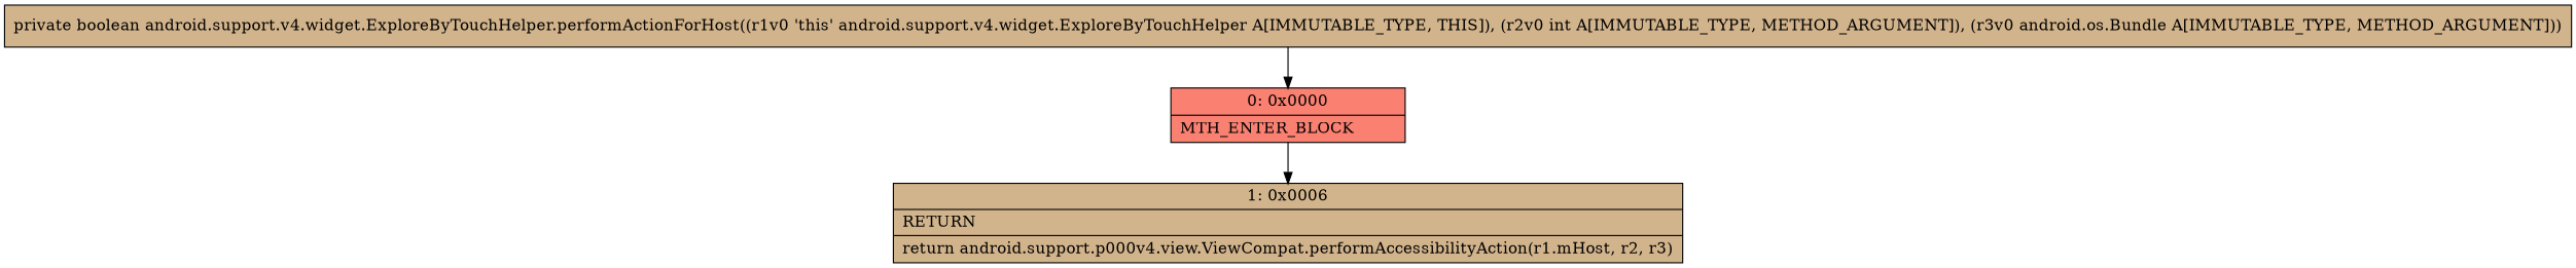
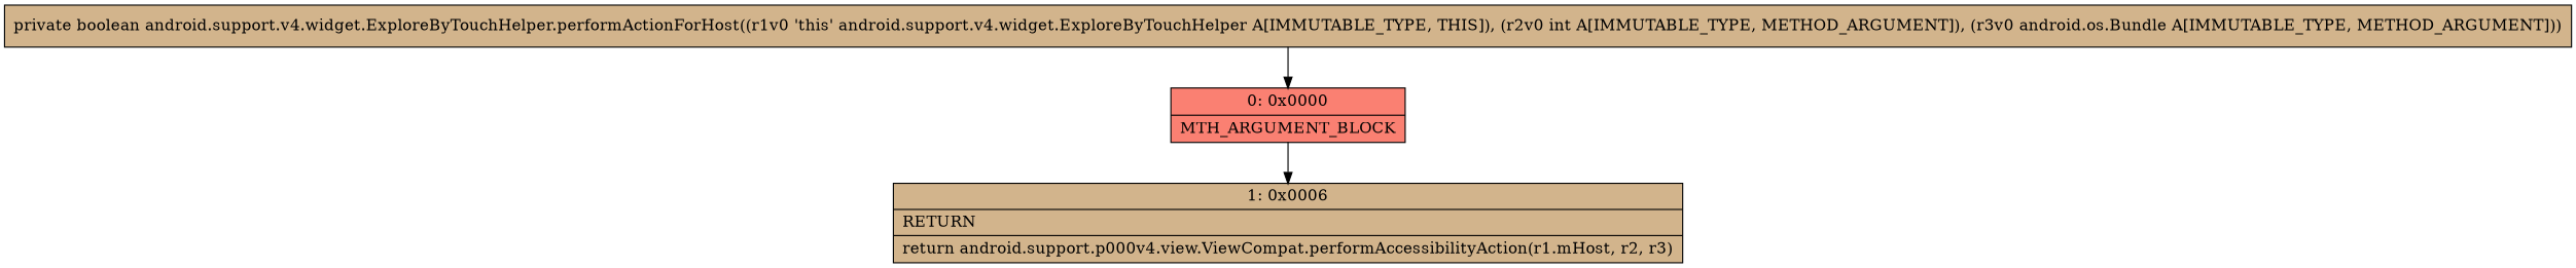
  digraph {
    node [shape=record style=filled fillcolor=tan]
    edge [style=solid]
-   n1 [label="{0\:\ 0x0000|MTH_ENTER_BLOCK\l}" fillcolor=salmon]
+   n1 [label="{0\:\ 0x0000|MTH_ARGUMENT_BLOCK\l}" fillcolor=salmon]
    n2 [label="{1\:\ 0x0006|RETURN\l|return android.support.p000v4.view.ViewCompat.performAccessibilityAction(r1.mHost, r2, r3)\l}"]
    n3 [label="{private boolean android.support.v4.widget.ExploreByTouchHelper.performActionForHost((r1v0 'this' android.support.v4.widget.ExploreByTouchHelper A[IMMUTABLE_TYPE, THIS]), (r2v0 int A[IMMUTABLE_TYPE, METHOD_ARGUMENT]), (r3v0 android.os.Bundle A[IMMUTABLE_TYPE, METHOD_ARGUMENT])) }"]
    n1 -> n2
    n3 -> n1
  }
